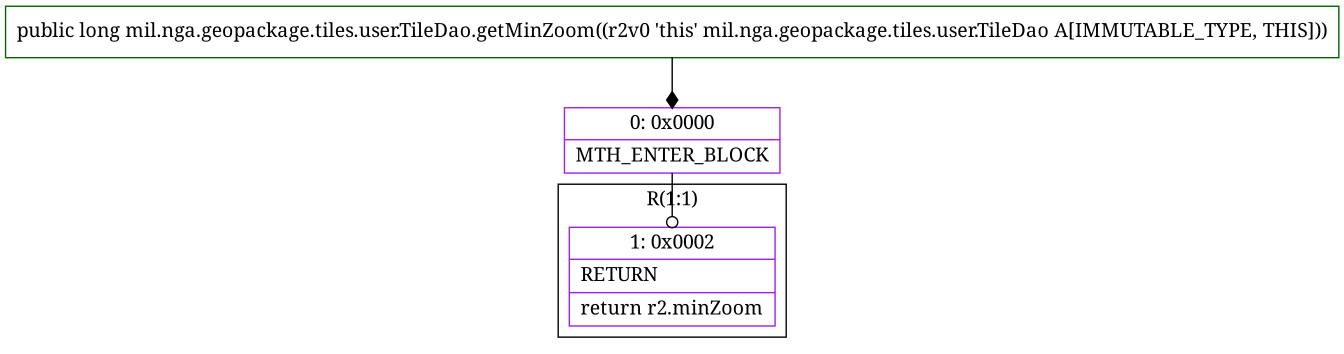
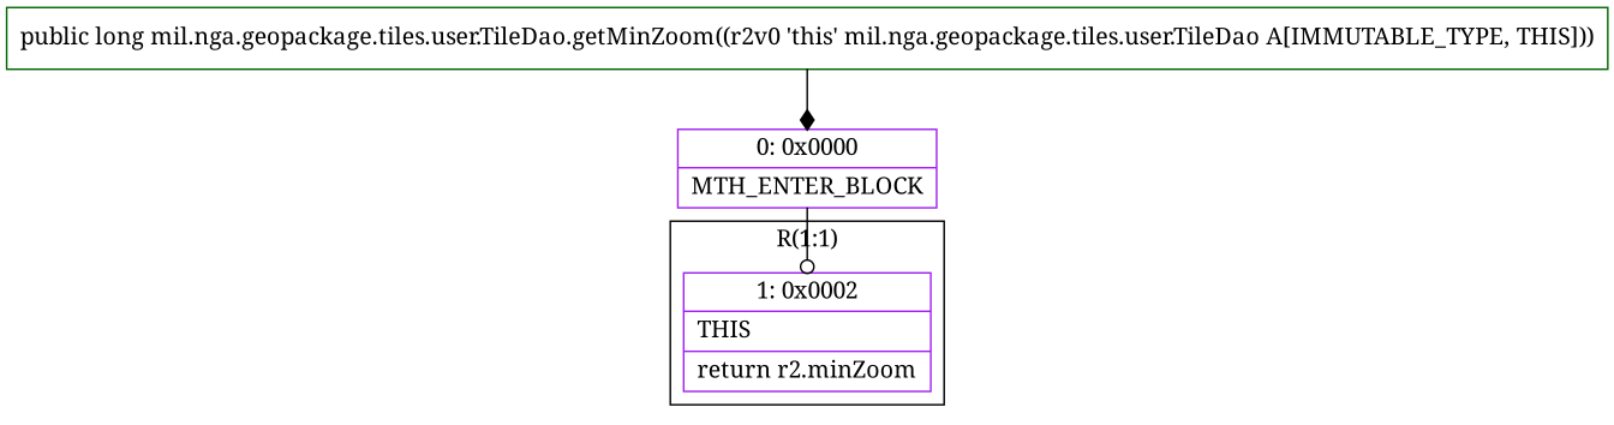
  digraph {
    fontname="Noto Serif"
    node [color=purple shape=record fontname="Noto Serif"]
    edge [fontname="Noto Serif"]
-   n1 [label="{1\:\ 0x0002|RETURN\l|return r2.minZoom\l}"]
+   n1 [label="{1\:\ 0x0002|THIS\l|return r2.minZoom\l}"]
    n2 [label="{0\:\ 0x0000|MTH_ENTER_BLOCK\l}"]
    n3 [label="{public long mil.nga.geopackage.tiles.user.TileDao.getMinZoom((r2v0 'this' mil.nga.geopackage.tiles.user.TileDao A[IMMUTABLE_TYPE, THIS])) }" color=darkgreen]
    subgraph cluster_1 {
      label="R(1:1)"
      n1
    }
    n2 -> n1 [arrowhead=odot]
    n3 -> n2 [arrowhead=diamond]
  }
